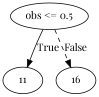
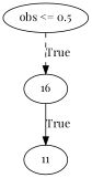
  digraph {
    fontname="Playfair Display"
    node [fontname="Playfair Display"]
    edge [fontname="Playfair Display"]
    n1 [label="obs <= 0.5"]
    n2 [label=11]
    n3 [label=16]
-   n1 -> n2 [label=True]
-   n1 -> n3 [label=False style=dashed]
+   n3 -> n2 [label=True]
+   n1 -> n3 [label=True style=dashed]
  }
